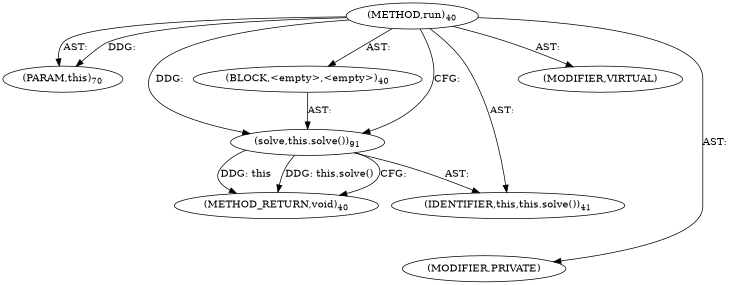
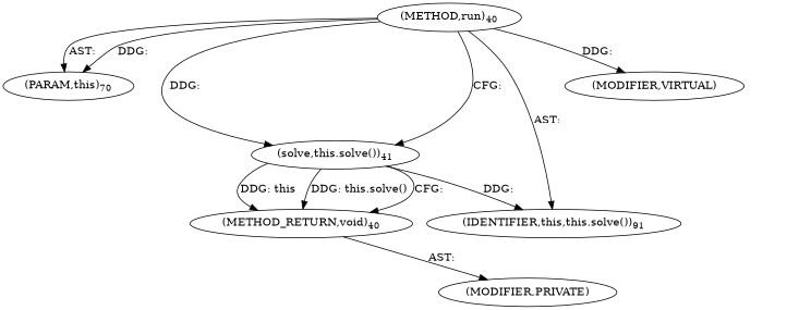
  digraph {
    n1 [label=<(METHOD,run)<SUB>40</SUB>>]
    n2 [label=<(PARAM,this)<SUB>70</SUB>>]
-   n3 [label=<(BLOCK,&lt;empty&gt;,&lt;empty&gt;)<SUB>40</SUB>>]
-   n4 [label=<(solve,this.solve())<SUB>91</SUB>>]
+   n4 [label=<(solve,this.solve())<SUB>41</SUB>>]
    n5 [label=<(MODIFIER,PRIVATE)>]
    n6 [label=<(MODIFIER,VIRTUAL)>]
-   n7 [label=<(IDENTIFIER,this,this.solve())<SUB>41</SUB>>]
+   n7 [label=<(IDENTIFIER,this,this.solve())<SUB>91</SUB>>]
    n8 [label=<(METHOD_RETURN,void)<SUB>40</SUB>>]
    n1 -> n2 [label="AST: "]
    n1 -> n2 [label="DDG: "]
-   n1 -> n3 [label="AST: "]
    n1 -> n4 [label="CFG: "]
    n1 -> n4 [label="DDG: "]
-   n1 -> n5 [label="AST: "]
-   n1 -> n6 [label="AST: "]
+   n8 -> n5 [label="AST: "]
+   n1 -> n6 [label="DDG: "]
    n1 -> n7 [label="AST: "]
-   n3 -> n4 [label="AST: "]
-   n4 -> n7 [label="AST: "]
+   n4 -> n7 [label="DDG: "]
    n4 -> n8 [label="CFG: "]
    n4 -> n8 [label="DDG: this"]
    n4 -> n8 [label="DDG: this.solve()"]
  }
